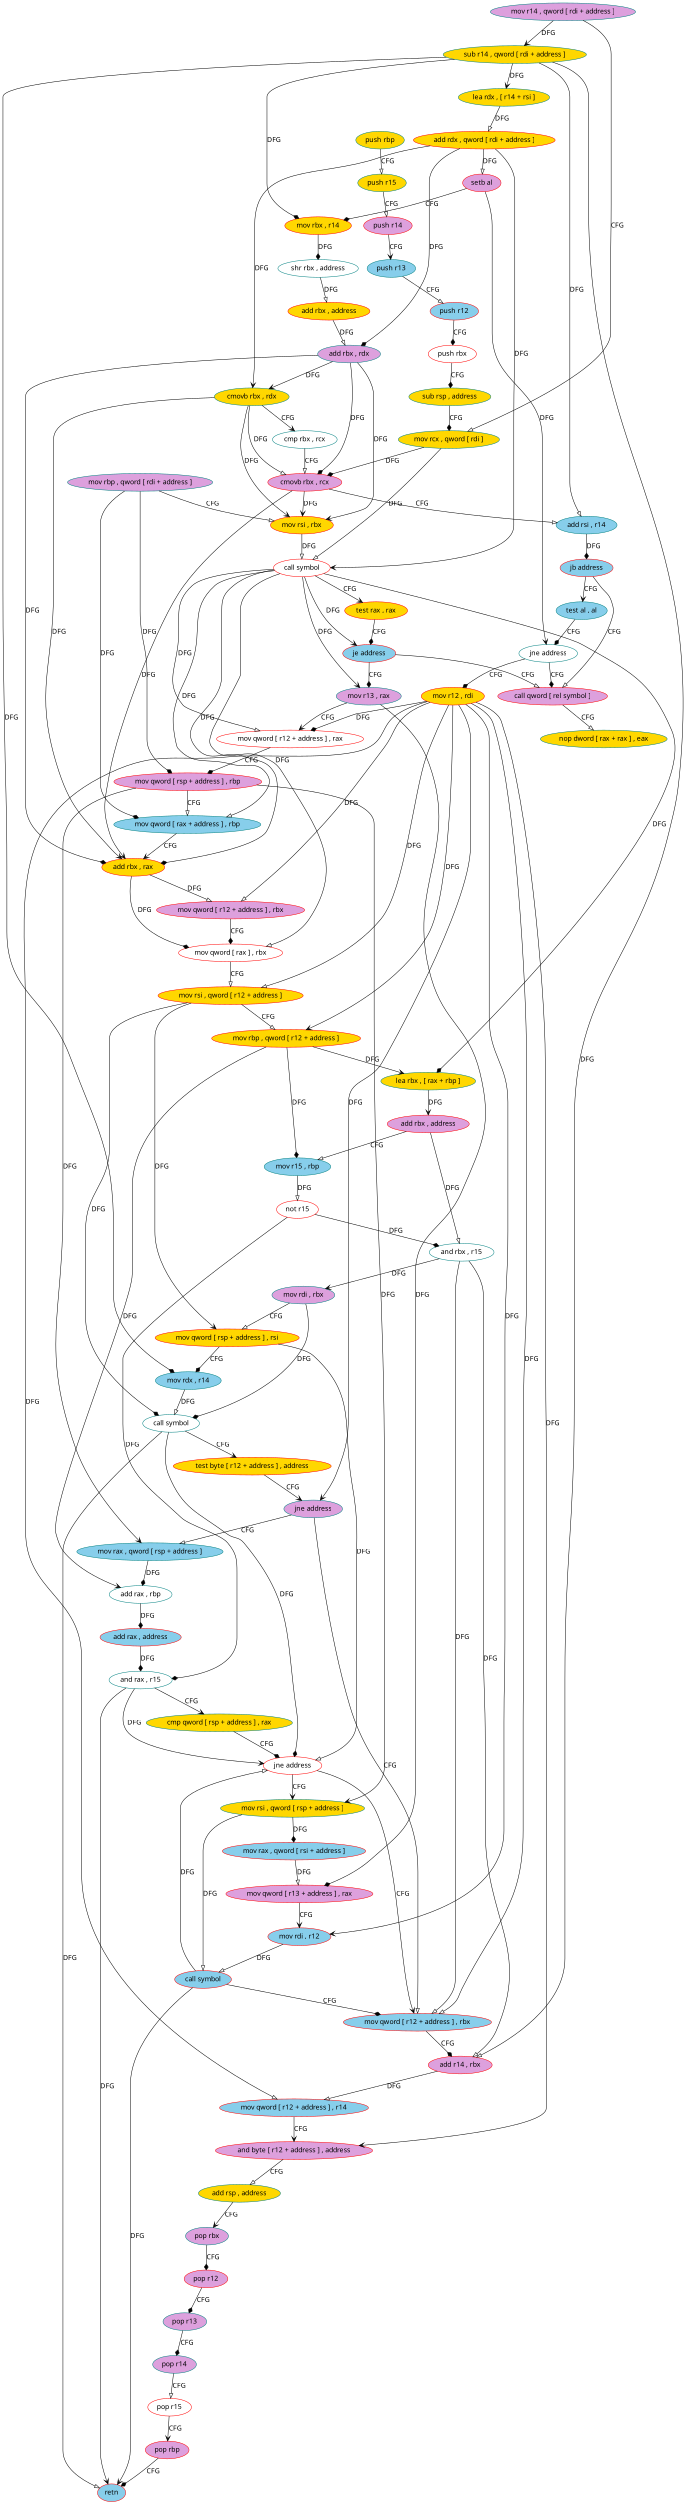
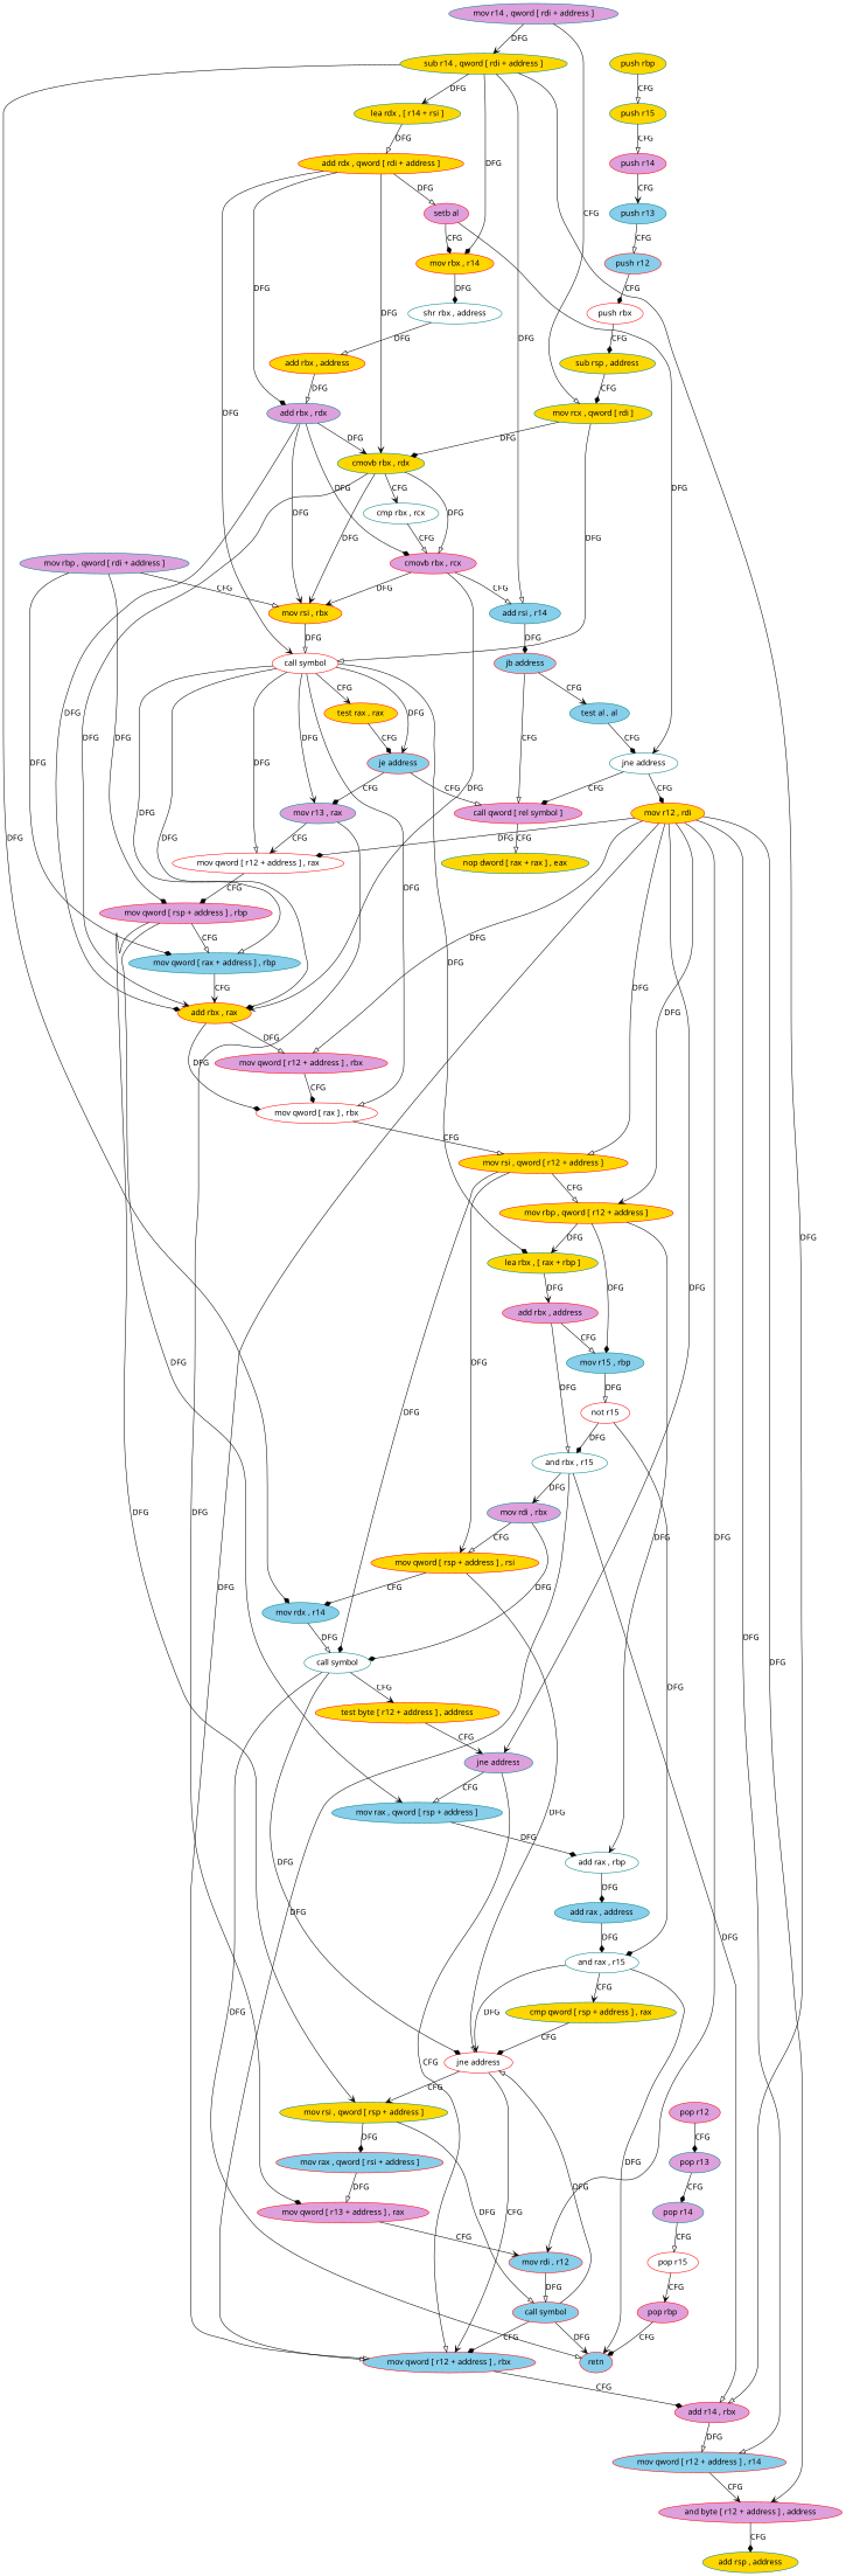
  digraph {
    fontname="Noto Sans"
    node [color=red fillcolor=gold fontname="Noto Sans" style=filled]
    edge [arrowhead=onormal fontname="Noto Sans"]
    n1 [color=teal label="push rbp"]
    n2 [color=teal label="push r15"]
    n3 [fillcolor=plum label="push r14"]
    n4 [color=teal fillcolor=skyblue label="push r13"]
    n5 [fillcolor=skyblue label="push r12"]
    n6 [fillcolor=white label="push rbx"]
    n7 [color=teal label="sub rsp , address"]
    n8 [color=teal label="mov rcx , qword [ rdi ]"]
    n9 [fillcolor=plum label="cmovb rbx , rcx"]
    n10 [fillcolor=white label="call symbol"]
    n11 [color=teal fillcolor=plum label="mov r14 , qword [ rdi + address ]"]
    n12 [color=teal label="sub r14 , qword [ rdi + address ]"]
    n13 [color=teal fillcolor=skyblue label="add rsi , r14"]
    n14 [label="mov rsi , rbx"]
    n15 [label="add rbx , rax"]
    n16 [fillcolor=white label="mov qword [ r12 + address ] , rax"]
    n17 [color=teal fillcolor=skyblue label="mov qword [ rax + address ] , rbp"]
    n18 [label="test rax , rax"]
    n19 [fillcolor=skyblue label="je address"]
    n20 [color=teal fillcolor=plum label="mov r13 , rax"]
    n21 [fillcolor=white label="mov qword [ rax ] , rbx"]
    n22 [color=teal label="lea rbx , [ rax + rbp ]"]
    n23 [color=teal label="lea rdx , [ r14 + rsi ]"]
    n24 [label="mov rbx , r14"]
    n25 [color=teal fillcolor=skyblue label="mov rdx , r14"]
    n26 [fillcolor=plum label="add r14 , rbx"]
    n27 [label="add rdx , qword [ rdi + address ]"]
    n28 [color=teal fillcolor=white label="shr rbx , address"]
    n29 [fillcolor=skyblue label="jb address"]
    n30 [color=teal fillcolor=white label="call symbol"]
    n31 [fillcolor=skyblue label="mov qword [ r12 + address ] , r14"]
    n32 [fillcolor=plum label="setb al"]
    n33 [color=teal fillcolor=plum label="add rbx , rdx"]
    n34 [color=teal label="cmovb rbx , rdx"]
    n35 [color=teal fillcolor=white label="jne address"]
    n36 [color=teal fillcolor=white label="cmp rbx , rcx"]
    n37 [fillcolor=plum label="call qword [ rel symbol ]"]
    n38 [label="mov r12 , rdi"]
    n39 [label="add rbx , address"]
    n40 [fillcolor=plum label="mov qword [ r12 + address ] , rbx"]
    n41 [color=teal fillcolor=skyblue label="test al , al"]
    n42 [color=teal label="nop dword [ rax + rax ] , eax"]
    n43 [label="mov rsi , qword [ r12 + address ]"]
    n44 [label="mov rbp , qword [ r12 + address ]"]
    n45 [color=teal fillcolor=plum label="jne address"]
    n46 [fillcolor=skyblue label="mov qword [ r12 + address ] , rbx"]
    n47 [fillcolor=plum label="and byte [ r12 + address ] , address"]
    n48 [fillcolor=skyblue label="mov rdi , r12"]
    n49 [color=teal fillcolor=plum label="mov rbp , qword [ rdi + address ]"]
    n50 [fillcolor=plum label="mov qword [ rsp + address ] , rbp"]
    n51 [label="mov qword [ rsp + address ] , rsi"]
    n52 [color=teal fillcolor=skyblue label="mov r15 , rbp"]
    n53 [color=teal fillcolor=white label="add rax , rbp"]
    n54 [color=teal fillcolor=skyblue label="mov rax , qword [ rsp + address ]"]
    n55 [color=teal label="add rsp , address"]
    n56 [fillcolor=skyblue label="call symbol"]
    n57 [color=teal label="mov rsi , qword [ rsp + address ]"]
    n58 [fillcolor=plum label="mov qword [ r13 + address ] , rax"]
    n59 [fillcolor=plum label="add rbx , address"]
    n60 [fillcolor=skyblue label="mov rax , qword [ rsi + address ]"]
    n61 [fillcolor=white label="jne address"]
    n62 [label="test byte [ r12 + address ] , address"]
    n63 [fillcolor=skyblue label=retn]
    n64 [fillcolor=white label="not r15"]
-   n65 [fillcolor=skyblue label="add rax , address"]
+   n65 [color=teal fillcolor=skyblue label="add rax , address"]
    n66 [color=teal fillcolor=white label="and rbx , r15"]
    n67 [color=teal fillcolor=plum label="mov rdi , rbx"]
    n68 [color=teal fillcolor=white label="and rax , r15"]
    n69 [color=teal label="cmp qword [ rsp + address ] , rax"]
-   n70 [color=teal fillcolor=plum label="pop rbx"]
    n71 [fillcolor=plum label="pop r12"]
    n72 [color=teal fillcolor=plum label="pop r13"]
    n73 [color=teal fillcolor=plum label="pop r14"]
    n74 [fillcolor=white label="pop r15"]
    n75 [fillcolor=plum label="pop rbp"]
    n1 -> n2 [label=CFG]
    n2 -> n3 [label=CFG]
    n3 -> n4 [arrowhead=vee label=CFG]
    n4 -> n5 [label=CFG]
    n5 -> n6 [arrowhead=diamond label=CFG]
    n6 -> n7 [arrowhead=diamond label=CFG]
    n7 -> n8 [arrowhead=diamond label=CFG]
-   n8 -> n9 [arrowhead=diamond label=DFG]
+   n8 -> n34 [arrowhead=diamond label=DFG]
    n8 -> n10 [label=DFG]
    n9 -> n13 [label=CFG]
    n9 -> n14 [arrowhead=vee label=DFG]
    n9 -> n15 [arrowhead=vee label=DFG]
    n10 -> n15 [arrowhead=diamond label=DFG]
    n10 -> n16 [label=DFG]
    n10 -> n17 [label=DFG]
    n10 -> n18 [arrowhead=vee label=CFG]
    n10 -> n19 [arrowhead=vee label=DFG]
    n10 -> n20 [arrowhead=vee label=DFG]
    n10 -> n21 [label=DFG]
    n10 -> n22 [arrowhead=diamond label=DFG]
    n11 -> n8 [label=CFG]
    n11 -> n12 [arrowhead=vee label=DFG]
    n12 -> n13 [label=DFG]
    n12 -> n23 [arrowhead=vee label=DFG]
    n12 -> n24 [arrowhead=diamond label=DFG]
    n12 -> n25 [arrowhead=diamond label=DFG]
    n12 -> n26 [label=DFG]
    n13 -> n29 [arrowhead=diamond label=DFG]
    n14 -> n10 [label=DFG]
    n15 -> n21 [arrowhead=diamond label=DFG]
    n15 -> n40 [label=DFG]
    n16 -> n50 [arrowhead=diamond label=CFG]
    n17 -> n15 [arrowhead=vee label=CFG]
    n18 -> n19 [arrowhead=diamond label=CFG]
    n19 -> n20 [arrowhead=diamond label=CFG]
    n19 -> n37 [label=CFG]
    n20 -> n16 [arrowhead=vee label=CFG]
    n20 -> n58 [arrowhead=diamond label=DFG]
    n21 -> n43 [label=CFG]
    n22 -> n59 [arrowhead=vee label=DFG]
    n23 -> n27 [label=DFG]
    n24 -> n28 [arrowhead=diamond label=DFG]
    n25 -> n30 [label=DFG]
    n26 -> n31 [label=DFG]
    n27 -> n10 [arrowhead=vee label=DFG]
    n27 -> n32 [label=DFG]
    n27 -> n33 [arrowhead=diamond label=DFG]
    n27 -> n34 [arrowhead=vee label=DFG]
    n28 -> n39 [label=DFG]
    n29 -> n37 [label=CFG]
    n29 -> n41 [arrowhead=vee label=CFG]
    n30 -> n61 [arrowhead=diamond label=DFG]
    n30 -> n62 [arrowhead=vee label=CFG]
    n30 -> n63 [label=DFG]
    n31 -> n47 [arrowhead=vee label=CFG]
    n32 -> n24 [arrowhead=diamond label=CFG]
    n32 -> n35 [arrowhead=vee label=DFG]
    n33 -> n9 [arrowhead=diamond label=DFG]
    n33 -> n14 [arrowhead=vee label=DFG]
    n33 -> n15 [arrowhead=diamond label=DFG]
    n33 -> n34 [arrowhead=vee label=DFG]
    n34 -> n9 [label=DFG]
    n34 -> n14 [arrowhead=vee label=DFG]
    n34 -> n15 [arrowhead=vee label=DFG]
    n34 -> n36 [arrowhead=vee label=CFG]
    n35 -> n37 [arrowhead=diamond label=CFG]
    n35 -> n38 [arrowhead=diamond label=CFG]
    n36 -> n9 [label=CFG]
    n37 -> n42 [label=CFG]
    n38 -> n16 [arrowhead=diamond label=DFG]
    n38 -> n31 [label=DFG]
    n38 -> n40 [label=DFG]
    n38 -> n43 [label=DFG]
    n38 -> n44 [arrowhead=vee label=DFG]
    n38 -> n45 [arrowhead=vee label=DFG]
    n38 -> n46 [label=DFG]
    n38 -> n47 [arrowhead=vee label=DFG]
    n38 -> n48 [arrowhead=vee label=DFG]
    n39 -> n33 [label=DFG]
    n40 -> n21 [arrowhead=diamond label=CFG]
    n41 -> n35 [arrowhead=diamond label=CFG]
    n43 -> n30 [arrowhead=diamond label=DFG]
    n43 -> n44 [label=CFG]
    n43 -> n51 [arrowhead=vee label=DFG]
    n44 -> n22 [arrowhead=vee label=DFG]
    n44 -> n52 [arrowhead=diamond label=DFG]
    n44 -> n53 [arrowhead=vee label=DFG]
    n45 -> n46 [label=CFG]
    n45 -> n54 [label=CFG]
    n46 -> n26 [arrowhead=diamond label=CFG]
-   n47 -> n55 [label=CFG]
+   n47 -> n55 [arrowhead=diamond label=CFG]
    n48 -> n56 [label=DFG]
    n49 -> n14 [label=CFG]
    n49 -> n17 [arrowhead=diamond label=DFG]
    n49 -> n50 [arrowhead=diamond label=DFG]
    n50 -> n17 [label=CFG]
    n50 -> n54 [arrowhead=vee label=DFG]
    n50 -> n57 [arrowhead=vee label=DFG]
    n51 -> n25 [arrowhead=diamond label=CFG]
    n51 -> n61 [label=DFG]
    n52 -> n64 [label=DFG]
    n53 -> n65 [arrowhead=diamond label=DFG]
    n54 -> n53 [arrowhead=diamond label=DFG]
-   n55 -> n70 [arrowhead=vee label=CFG]
    n56 -> n46 [arrowhead=diamond label=CFG]
    n56 -> n61 [label=DFG]
    n56 -> n63 [arrowhead=vee label=DFG]
    n57 -> n56 [label=DFG]
    n57 -> n60 [arrowhead=diamond label=DFG]
    n58 -> n48 [arrowhead=vee label=CFG]
    n59 -> n52 [label=CFG]
    n59 -> n66 [label=DFG]
    n60 -> n58 [label=DFG]
    n61 -> n46 [arrowhead=vee label=CFG]
    n61 -> n57 [arrowhead=vee label=CFG]
    n62 -> n45 [arrowhead=vee label=CFG]
    n64 -> n66 [arrowhead=diamond label=DFG]
    n64 -> n68 [arrowhead=diamond label=DFG]
    n65 -> n68 [arrowhead=diamond label=DFG]
    n66 -> n26 [label=DFG]
    n66 -> n46 [label=DFG]
    n66 -> n67 [arrowhead=vee label=DFG]
    n67 -> n30 [arrowhead=diamond label=DFG]
    n67 -> n51 [label=CFG]
    n68 -> n61 [arrowhead=vee label=DFG]
    n68 -> n63 [arrowhead=vee label=DFG]
    n68 -> n69 [arrowhead=vee label=CFG]
    n69 -> n61 [arrowhead=diamond label=CFG]
-   n70 -> n71 [arrowhead=diamond label=CFG]
    n71 -> n72 [arrowhead=diamond label=CFG]
    n72 -> n73 [arrowhead=diamond label=CFG]
    n73 -> n74 [label=CFG]
    n74 -> n75 [arrowhead=vee label=CFG]
    n75 -> n63 [arrowhead=diamond label=CFG]
  }
